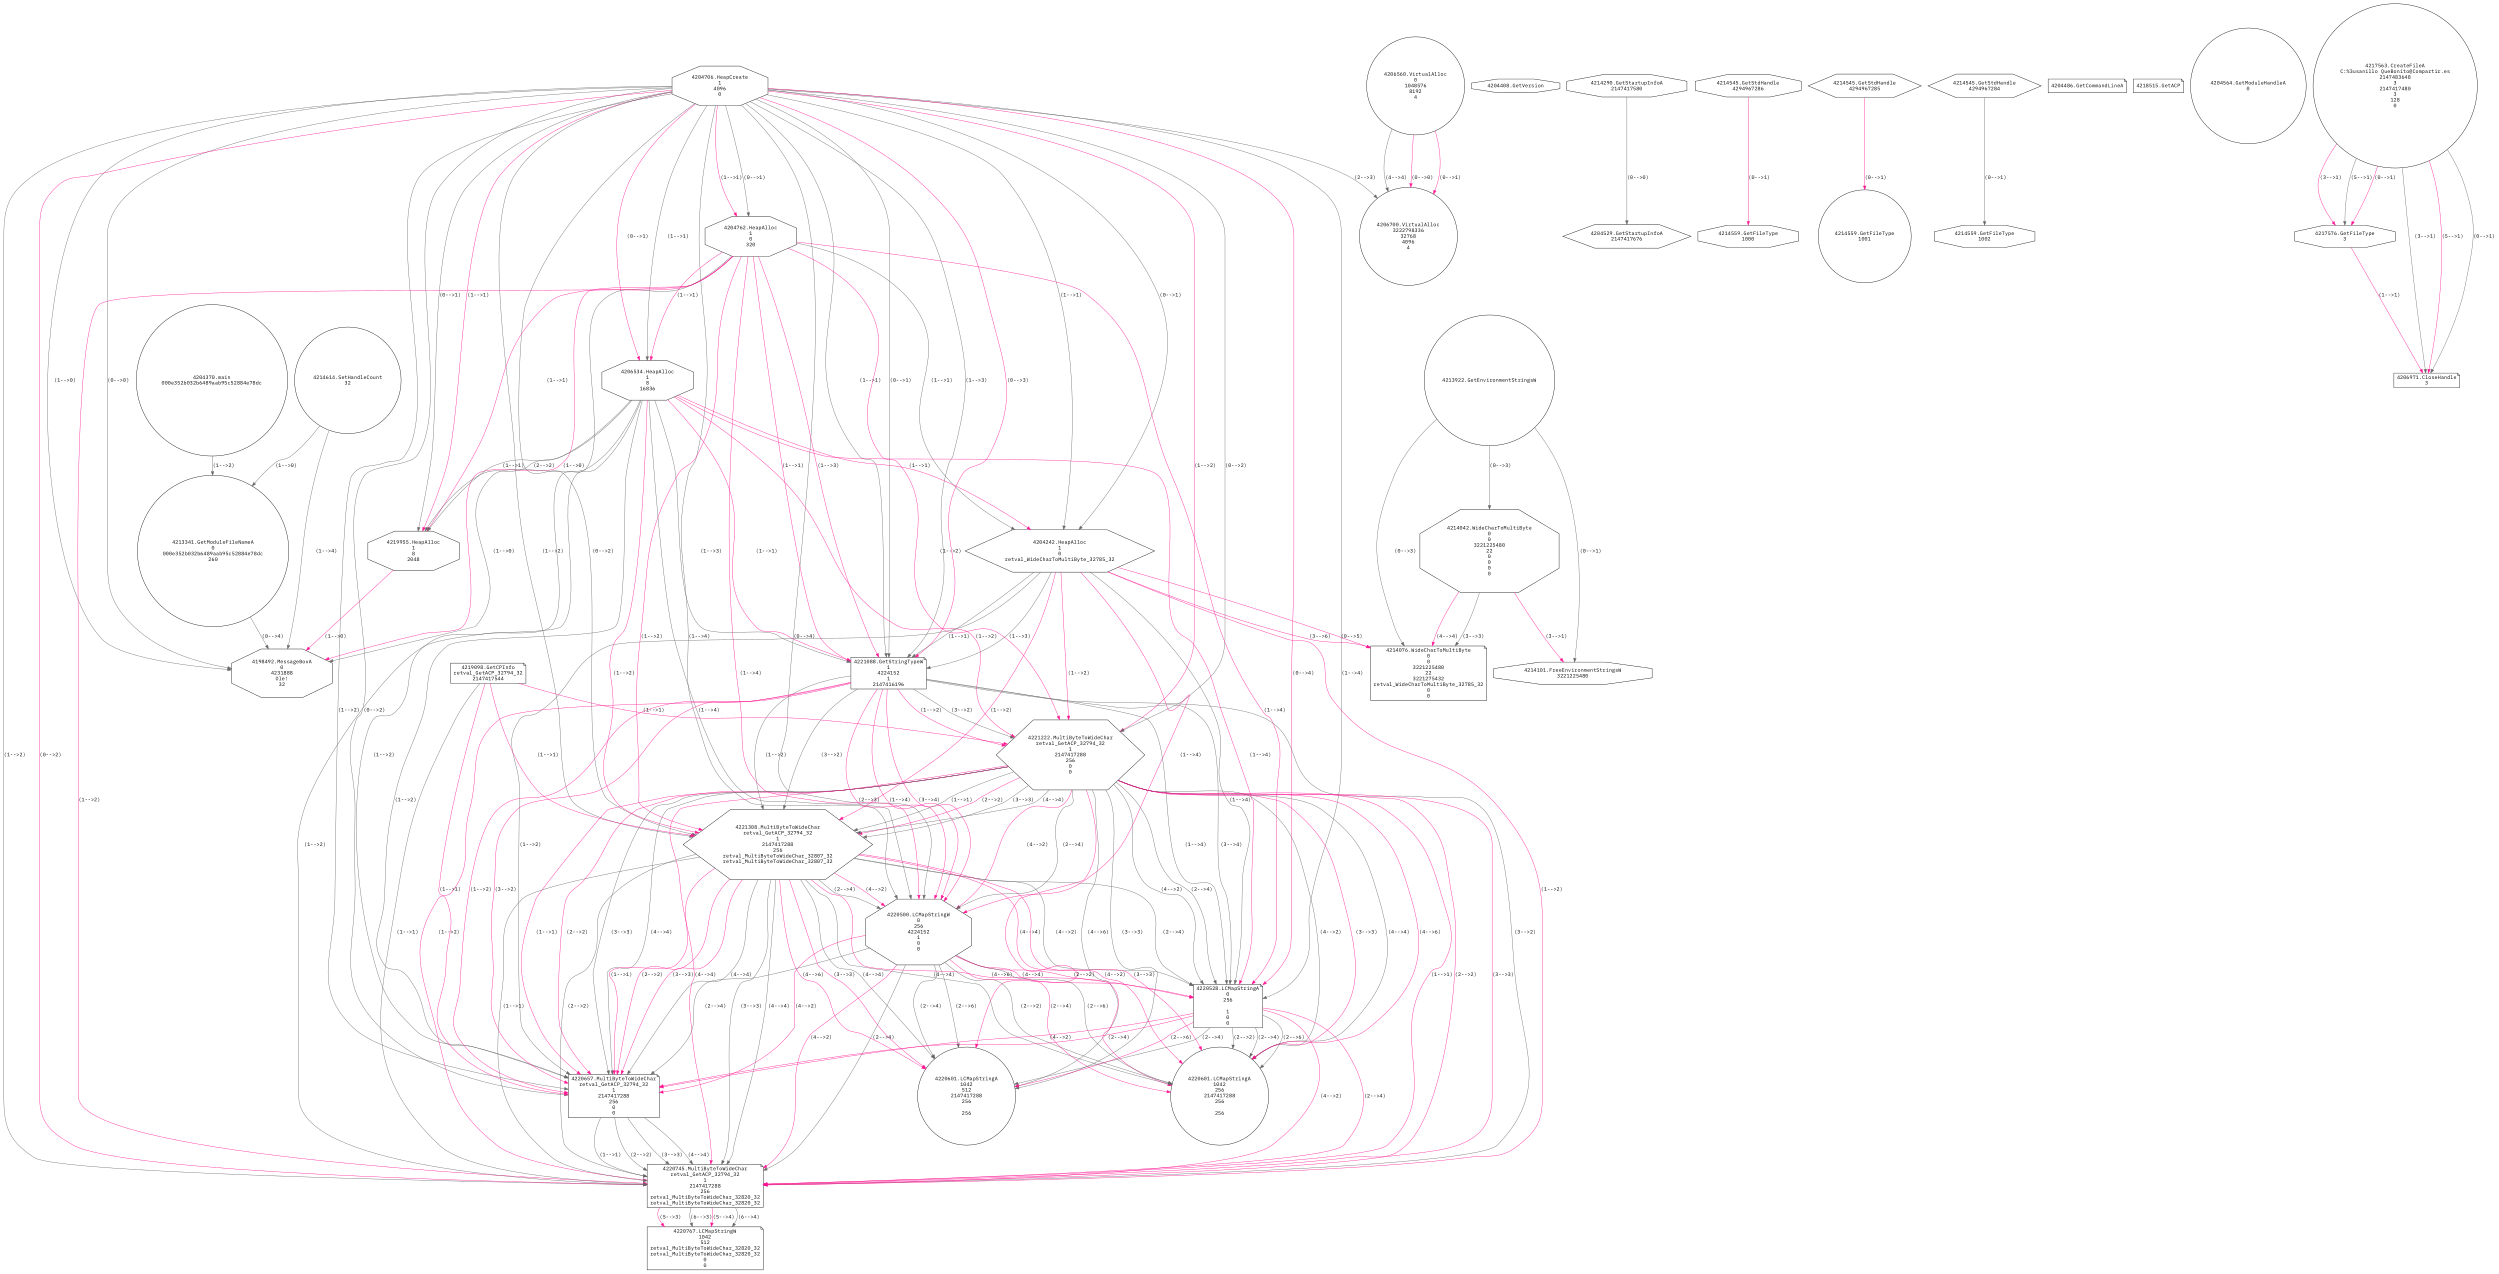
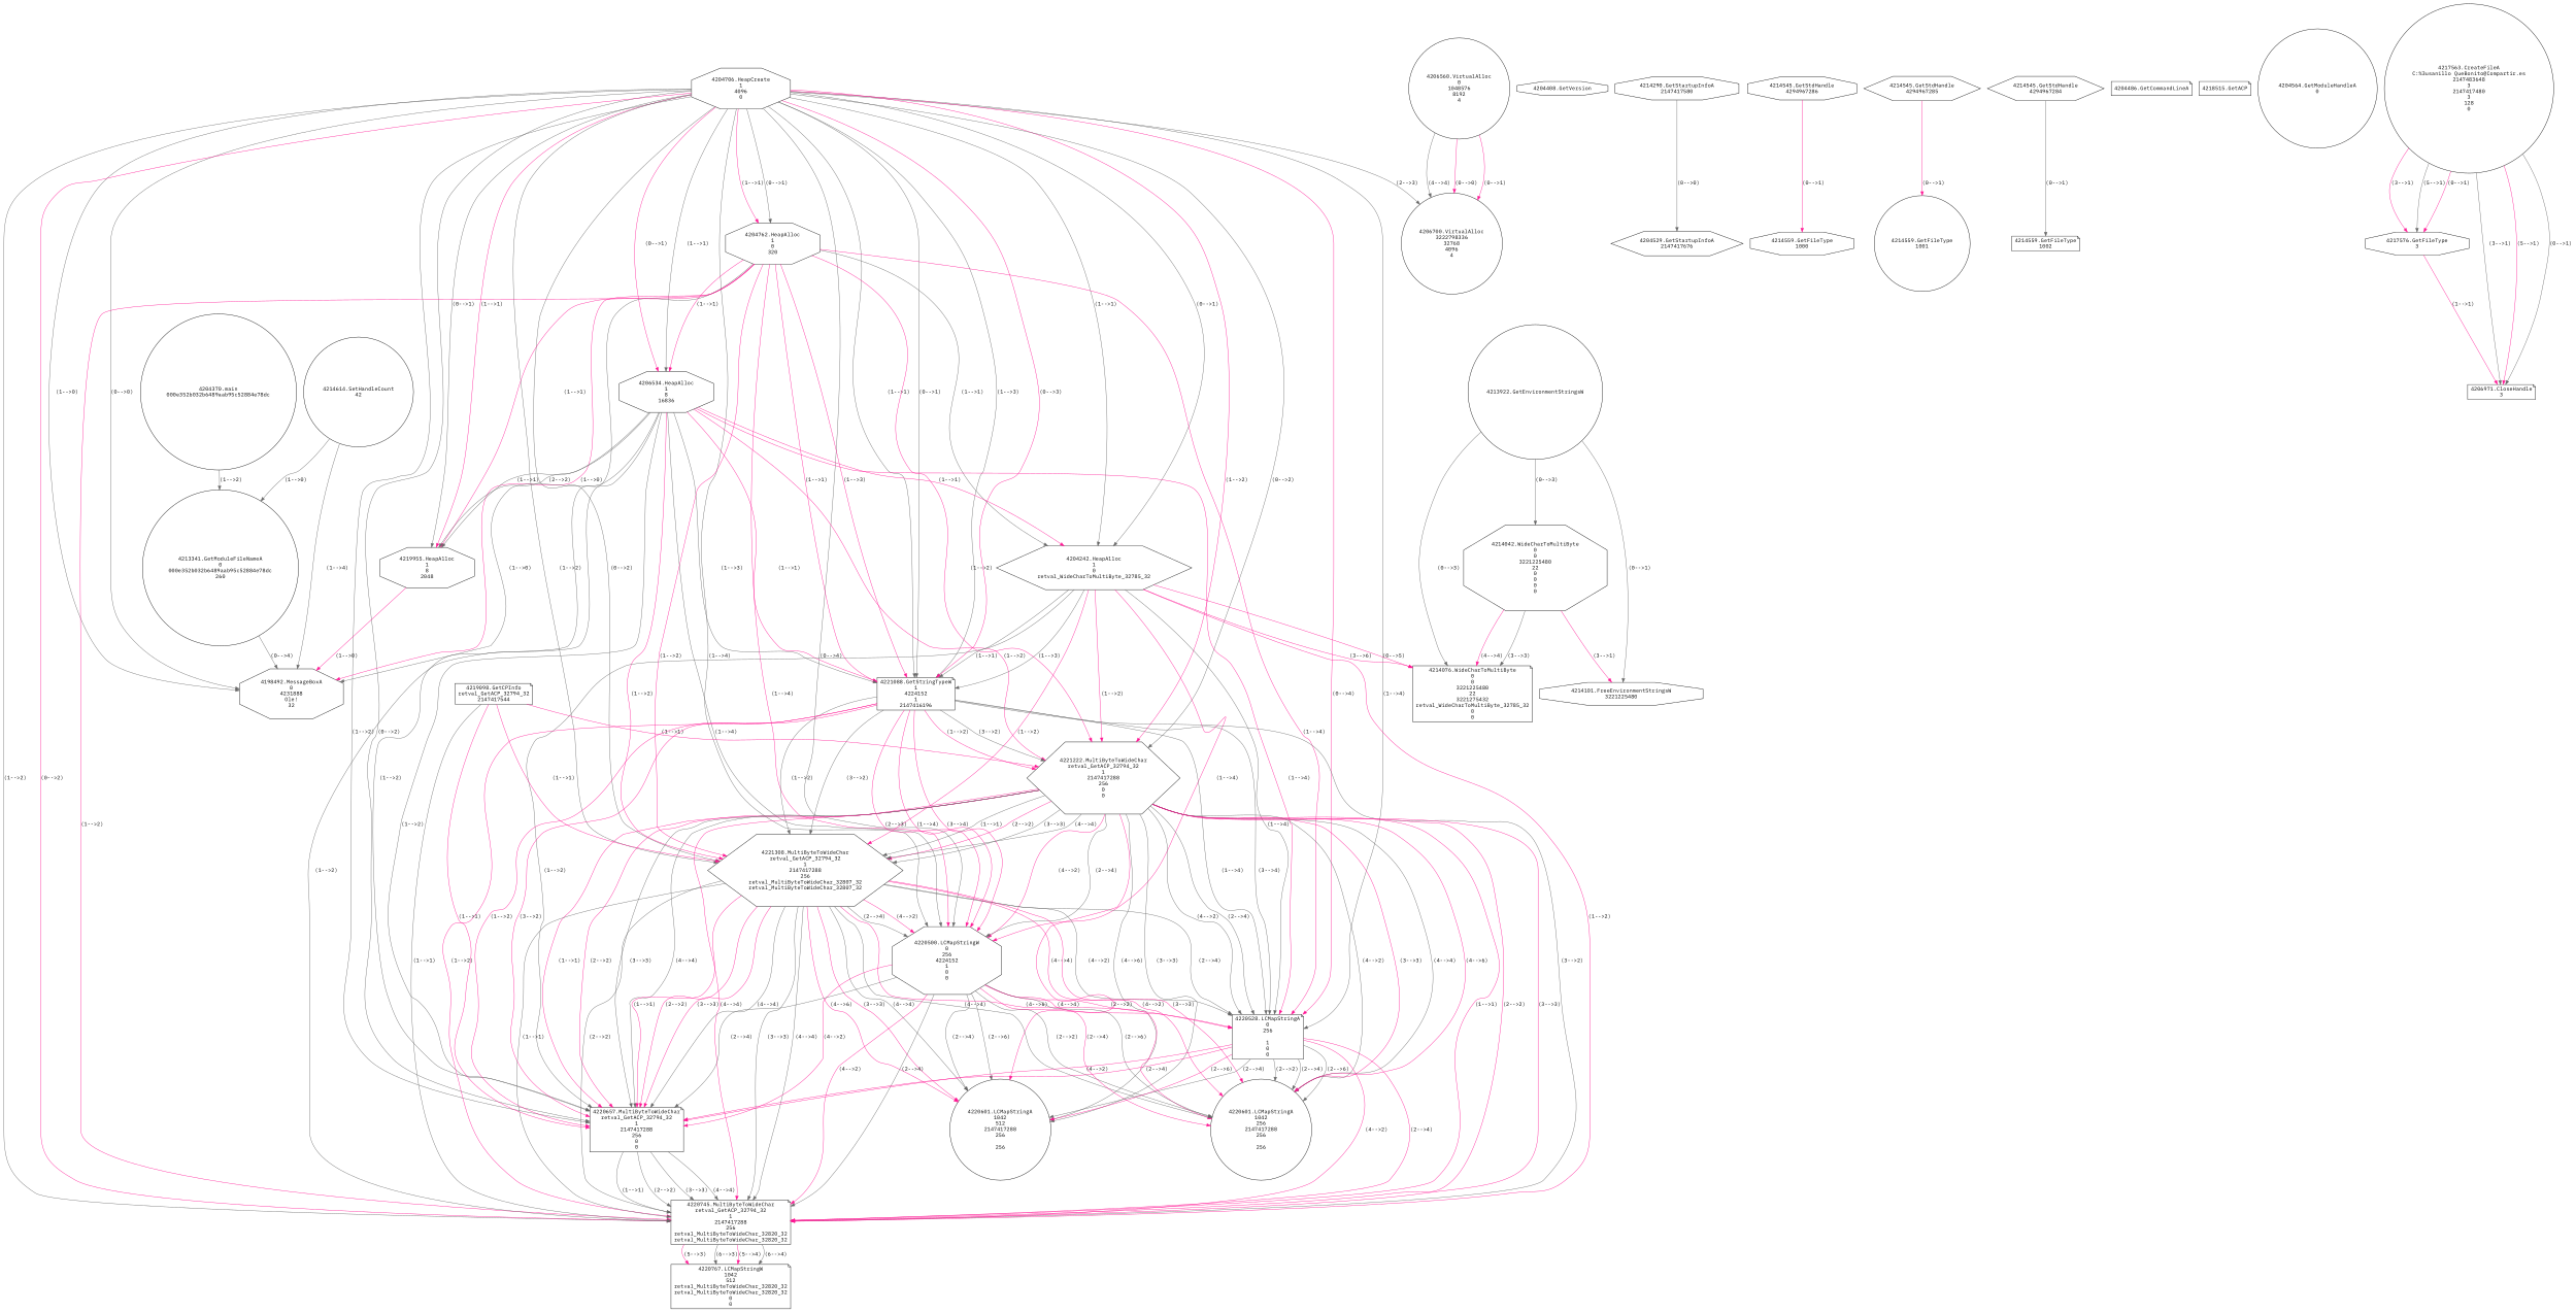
  digraph {
    fontname="IBM Plex Mono"
    node [fontname="IBM Plex Mono" shape=octagon]
    edge [color=gray40 fontname="IBM Plex Mono"]
    n1 [label="4204370.main\n000e352b032b6489aab95c52884e78dc" shape=circle]
    n2 [label="4213341.GetModuleFileNameA\n0\n000e352b032b6489aab95c52884e78dc\n260" shape=circle]
    n3 [label="4198492.MessageBoxA\n0\n4231888\nOle!\n32"]
    n4 [label="4204408.GetVersion\n"]
    n5 [label="4204706.HeapCreate\n1\n4096\n0"]
    n6 [label="4204762.HeapAlloc\n1\n0\n320"]
    n7 [label="4206534.HeapAlloc\n1\n8\n16836"]
    n8 [label="4206700.VirtualAlloc\n3222798336\n32768\n4096\n4" shape=circle]
    n9 [label="4219955.HeapAlloc\n1\n8\n2048"]
    n10 [label="4204242.HeapAlloc\n1\n0\nretval_WideCharToMultiByte_32785_32" shape=hexagon]
    n11 [label="4221088.GetStringTypeW\n1\n4224152\n1\n2147416196" shape=note]
    n12 [label="4221222.MultiByteToWideChar\nretval_GetACP_32794_32\n1\n2147417288\n256\n0\n0" shape=hexagon]
    n13 [label="4221308.MultiByteToWideChar\nretval_GetACP_32794_32\n1\n2147417288\n256\nretval_MultiByteToWideChar_32807_32\nretval_MultiByteToWideChar_32807_32" shape=hexagon]
    n14 [label="4220500.LCMapStringW\n0\n256\n4224152\n1\n0\n0"]
    n15 [label="4220528.LCMapStringA\n0\n256\n\n1\n0\n0" shape=note]
    n16 [label="4220657.MultiByteToWideChar\nretval_GetACP_32794_32\n1\n2147417288\n256\n0\n0" shape=note]
    n17 [label="4220745.MultiByteToWideChar\nretval_GetACP_32794_32\n1\n2147417288\n256\nretval_MultiByteToWideChar_32820_32\nretval_MultiByteToWideChar_32820_32" shape=note]
    n18 [label="4214076.WideCharToMultiByte\n0\n0\n3221225480\n22\n3221275432\nretval_WideCharToMultiByte_32785_32\n0\n0" shape=note]
    n19 [label="4220601.LCMapStringA\n1042\n512\n2147417288\n256\n\n256" shape=circle]
    n20 [label="4220601.LCMapStringA\n1042\n256\n2147417288\n256\n\n256" shape=circle]
    n21 [label="4220767.LCMapStringW\n1042\n512\nretval_MultiByteToWideChar_32820_32\nretval_MultiByteToWideChar_32820_32\n0\n0" shape=note]
    n22 [label="4206560.VirtualAlloc\n0\n1048576\n8192\n4" shape=circle]
    n23 [label="4214290.GetStartupInfoA\n2147417580"]
    n24 [label="4204529.GetStartupInfoA\n2147417676" shape=hexagon]
    n25 [label="4214545.GetStdHandle\n4294967286"]
    n26 [label="4214559.GetFileType\n1000"]
    n27 [label="4214545.GetStdHandle\n4294967285" shape=hexagon]
    n28 [label="4214559.GetFileType\n1001" shape=circle]
    n29 [label="4214545.GetStdHandle\n4294967284" shape=hexagon]
-   n30 [label="4214559.GetFileType\n1002"]
-   n31 [label="4214614.SetHandleCount\n32" shape=circle]
+   n30 [label="4214559.GetFileType\n1002" shape=note]
+   n31 [label="4214614.SetHandleCount\n42" shape=circle]
    n32 [label="4204486.GetCommandLineA\n" shape=note]
    n33 [label="4213922.GetEnvironmentStringsW\n" shape=circle]
    n34 [label="4214042.WideCharToMultiByte\n0\n0\n3221225480\n22\n0\n0\n0\n0"]
    n35 [label="4214101.FreeEnvironmentStringsW\n3221225480"]
    n36 [label="4218515.GetACP\n" shape=note]
    n37 [label="4204564.GetModuleHandleA\n0" shape=circle]
    n38 [label="4217563.CreateFileA\nC:\Gusanillo QueBonito@Compartir.es\n2147483648\n3\n2147417480\n3\n128\n0" shape=circle]
    n39 [label="4217576.GetFileType\n3"]
    n40 [label="4206971.CloseHandle\n3" shape=note]
    n41 [label="4219098.GetCPInfo\nretval_GetACP_32794_32\n2147417544" shape=note]
    n1 -> n2 [label="(1-->2)"]
    n2 -> n3 [label="(0-->4)"]
    n5 -> n3 [label="(1-->0)"]
    n5 -> n3 [label="(0-->0)"]
    n5 -> n6 [color=deeppink label="(1-->1)"]
    n5 -> n6 [label="(0-->1)"]
    n5 -> n7 [label="(1-->1)"]
    n5 -> n7 [color=deeppink label="(0-->1)"]
    n5 -> n8 [label="(2-->3)"]
    n5 -> n9 [color=deeppink label="(1-->1)"]
    n5 -> n9 [label="(0-->1)"]
    n5 -> n10 [label="(1-->1)"]
    n5 -> n10 [label="(0-->1)"]
    n5 -> n11 [label="(1-->1)"]
    n5 -> n11 [label="(0-->1)"]
    n5 -> n11 [label="(1-->3)"]
    n5 -> n11 [color=deeppink label="(0-->3)"]
    n5 -> n12 [color=deeppink label="(1-->2)"]
    n5 -> n12 [label="(0-->2)"]
    n5 -> n13 [label="(1-->2)"]
    n5 -> n13 [label="(0-->2)"]
    n5 -> n14 [label="(1-->4)"]
    n5 -> n14 [label="(0-->4)"]
    n5 -> n15 [label="(1-->4)"]
    n5 -> n15 [color=deeppink label="(0-->4)"]
    n5 -> n16 [label="(1-->2)"]
    n5 -> n16 [label="(0-->2)"]
    n5 -> n17 [label="(1-->2)"]
    n5 -> n17 [color=deeppink label="(0-->2)"]
    n6 -> n3 [color=deeppink label="(1-->0)"]
    n6 -> n7 [color=deeppink label="(1-->1)"]
    n6 -> n9 [color=deeppink label="(1-->1)"]
    n6 -> n10 [label="(1-->1)"]
    n6 -> n11 [color=deeppink label="(1-->1)"]
    n6 -> n11 [color=deeppink label="(1-->3)"]
    n6 -> n12 [color=deeppink label="(1-->2)"]
    n6 -> n13 [color=deeppink label="(1-->2)"]
    n6 -> n14 [color=deeppink label="(1-->4)"]
    n6 -> n15 [color=deeppink label="(1-->4)"]
    n6 -> n16 [label="(1-->2)"]
    n6 -> n17 [color=deeppink label="(1-->2)"]
    n7 -> n3 [label="(1-->0)"]
    n7 -> n9 [label="(1-->1)"]
    n7 -> n9 [label="(2-->2)"]
    n7 -> n10 [color=deeppink label="(1-->1)"]
    n7 -> n11 [color=deeppink label="(1-->1)"]
    n7 -> n11 [label="(1-->3)"]
    n7 -> n12 [color=deeppink label="(1-->2)"]
    n7 -> n13 [color=deeppink label="(1-->2)"]
    n7 -> n14 [label="(1-->4)"]
    n7 -> n15 [color=deeppink label="(1-->4)"]
    n7 -> n16 [label="(1-->2)"]
    n7 -> n17 [label="(1-->2)"]
    n9 -> n3 [color=deeppink label="(1-->0)"]
    n10 -> n11 [label="(1-->1)"]
    n10 -> n11 [label="(1-->3)"]
    n10 -> n12 [color=deeppink label="(1-->2)"]
    n10 -> n13 [color=deeppink label="(1-->2)"]
    n10 -> n14 [color=deeppink label="(1-->4)"]
    n10 -> n15 [label="(1-->4)"]
    n10 -> n16 [label="(1-->2)"]
    n10 -> n17 [color=deeppink label="(1-->2)"]
    n10 -> n18 [color=deeppink label="(0-->5)"]
    n10 -> n18 [color=deeppink label="(3-->6)"]
    n11 -> n12 [color=deeppink label="(1-->2)"]
    n11 -> n12 [label="(3-->2)"]
    n11 -> n13 [label="(1-->2)"]
    n11 -> n13 [label="(3-->2)"]
    n11 -> n14 [color=deeppink label="(2-->3)"]
    n11 -> n14 [color=deeppink label="(1-->4)"]
    n11 -> n14 [color=deeppink label="(3-->4)"]
    n11 -> n15 [label="(1-->4)"]
    n11 -> n15 [label="(3-->4)"]
    n11 -> n16 [color=deeppink label="(1-->2)"]
    n11 -> n16 [color=deeppink label="(3-->2)"]
    n11 -> n17 [color=deeppink label="(1-->2)"]
    n11 -> n17 [label="(3-->2)"]
    n12 -> n13 [label="(1-->1)"]
    n12 -> n13 [color=deeppink label="(2-->2)"]
    n12 -> n13 [label="(3-->3)"]
    n12 -> n13 [label="(4-->4)"]
    n12 -> n14 [color=deeppink label="(4-->2)"]
    n12 -> n14 [label="(2-->4)"]
    n12 -> n15 [label="(4-->2)"]
    n12 -> n15 [label="(2-->4)"]
    n12 -> n16 [color=deeppink label="(1-->1)"]
    n12 -> n16 [color=deeppink label="(2-->2)"]
    n12 -> n16 [label="(3-->3)"]
    n12 -> n16 [label="(4-->4)"]
    n12 -> n17 [color=deeppink label="(1-->1)"]
    n12 -> n17 [color=deeppink label="(2-->2)"]
    n12 -> n17 [color=deeppink label="(3-->3)"]
    n12 -> n17 [color=deeppink label="(4-->4)"]
    n12 -> n19 [label="(3-->3)"]
    n12 -> n19 [color=deeppink label="(4-->4)"]
    n12 -> n19 [label="(4-->6)"]
    n12 -> n20 [label="(4-->2)"]
    n12 -> n20 [color=deeppink label="(3-->3)"]
    n12 -> n20 [label="(4-->4)"]
    n12 -> n20 [color=deeppink label="(4-->6)"]
    n13 -> n14 [color=deeppink label="(4-->2)"]
    n13 -> n14 [label="(2-->4)"]
    n13 -> n15 [label="(4-->2)"]
    n13 -> n15 [label="(2-->4)"]
    n13 -> n16 [color=deeppink label="(1-->1)"]
    n13 -> n16 [color=deeppink label="(2-->2)"]
    n13 -> n16 [color=deeppink label="(3-->3)"]
    n13 -> n16 [label="(4-->4)"]
    n13 -> n17 [label="(1-->1)"]
    n13 -> n17 [label="(2-->2)"]
    n13 -> n17 [label="(3-->3)"]
    n13 -> n17 [label="(4-->4)"]
    n13 -> n19 [color=deeppink label="(3-->3)"]
    n13 -> n19 [label="(4-->4)"]
    n13 -> n19 [color=deeppink label="(4-->6)"]
    n13 -> n20 [color=deeppink label="(4-->2)"]
    n13 -> n20 [color=deeppink label="(3-->3)"]
    n13 -> n20 [label="(4-->4)"]
    n13 -> n20 [color=deeppink label="(4-->6)"]
    n14 -> n15 [color=deeppink label="(2-->2)"]
    n14 -> n15 [color=deeppink label="(4-->4)"]
    n14 -> n16 [color=deeppink label="(4-->2)"]
    n14 -> n16 [label="(2-->4)"]
    n14 -> n17 [color=deeppink label="(4-->2)"]
    n14 -> n17 [label="(2-->4)"]
    n14 -> n19 [label="(2-->4)"]
    n14 -> n19 [label="(2-->6)"]
    n14 -> n20 [label="(2-->2)"]
    n14 -> n20 [color=deeppink label="(2-->4)"]
    n14 -> n20 [label="(2-->6)"]
    n15 -> n16 [color=deeppink label="(4-->2)"]
    n15 -> n16 [color=deeppink label="(2-->4)"]
    n15 -> n17 [color=deeppink label="(4-->2)"]
    n15 -> n17 [color=deeppink label="(2-->4)"]
    n15 -> n19 [label="(2-->4)"]
    n15 -> n19 [color=deeppink label="(2-->6)"]
    n15 -> n20 [label="(2-->2)"]
    n15 -> n20 [label="(2-->4)"]
    n15 -> n20 [label="(2-->6)"]
    n16 -> n17 [label="(1-->1)"]
    n16 -> n17 [label="(2-->2)"]
    n16 -> n17 [label="(3-->3)"]
    n16 -> n17 [label="(4-->4)"]
    n17 -> n21 [color=deeppink label="(5-->3)"]
    n17 -> n21 [label="(6-->3)"]
    n17 -> n21 [color=deeppink label="(5-->4)"]
    n17 -> n21 [label="(6-->4)"]
    n22 -> n8 [color=deeppink label="(0-->1)"]
    n22 -> n8 [label="(4-->4)"]
    n22 -> n8 [color=deeppink label="(0-->0)"]
    n23 -> n24 [label="(0-->0)"]
    n25 -> n26 [color=deeppink label="(0-->1)"]
    n27 -> n28 [color=deeppink label="(0-->1)"]
    n29 -> n30 [label="(0-->1)"]
    n31 -> n2 [label="(1-->0)"]
    n31 -> n3 [label="(1-->4)"]
    n33 -> n18 [label="(0-->3)"]
    n33 -> n34 [label="(0-->3)"]
    n33 -> n35 [label="(0-->1)"]
    n34 -> n18 [label="(3-->3)"]
    n34 -> n18 [color=deeppink label="(4-->4)"]
    n34 -> n35 [color=deeppink label="(3-->1)"]
    n38 -> n39 [color=deeppink label="(3-->1)"]
    n38 -> n39 [label="(5-->1)"]
    n38 -> n39 [color=deeppink label="(0-->1)"]
    n38 -> n40 [label="(3-->1)"]
    n38 -> n40 [color=deeppink label="(5-->1)"]
    n38 -> n40 [label="(0-->1)"]
    n39 -> n40 [color=deeppink label="(1-->1)"]
    n41 -> n12 [color=deeppink label="(1-->1)"]
    n41 -> n13 [color=deeppink label="(1-->1)"]
    n41 -> n16 [color=deeppink label="(1-->1)"]
    n41 -> n17 [label="(1-->1)"]
  }
